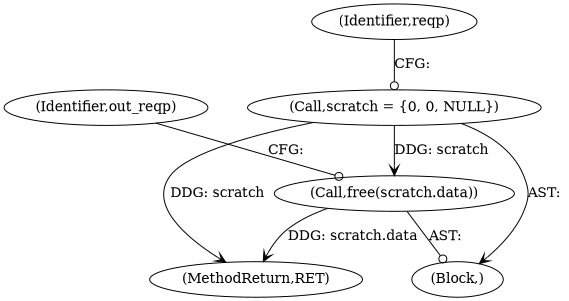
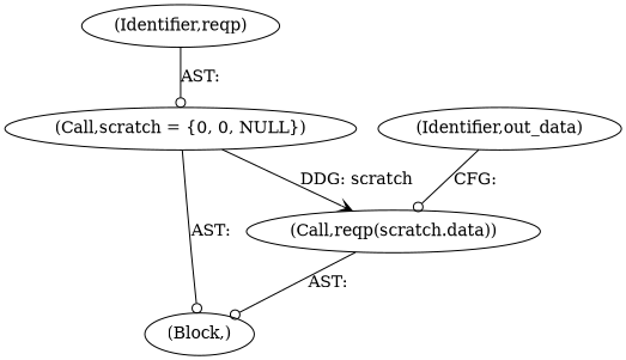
  digraph {
    edge [arrowhead=odot]
-   n1 [label="(Call,free(scratch.data))"]
-   n2 [label="(MethodReturn,RET)"]
+   n1 [label="(Call,reqp(scratch.data))"]
    n3 [label="(Block,)"]
    n4 [label="(Call,scratch = {0, 0, NULL})"]
    n5 [label="(Identifier,reqp)"]
-   n6 [label="(Identifier,out_reqp)"]
-   n1 -> n2 [arrowhead=vee label="DDG: scratch.data"]
+   n6 [label="(Identifier,out_data)"]
    n1 -> n3 [label="AST: "]
    n4 -> n1 [arrowhead=vee label="DDG: scratch"]
-   n4 -> n2 [arrowhead=vee label="DDG: scratch"]
-   n4 -> n3 [arrowhead=vee label="AST: "]
-   n5 -> n4 [label="CFG: "]
+   n4 -> n3 [label="AST: "]
+   n5 -> n4 [label="AST: "]
    n6 -> n1 [label="CFG: "]
  }
